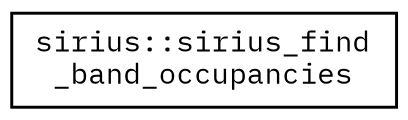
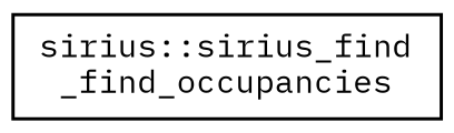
  digraph {
    rankdir=LR
    fontname="IBM Plex Mono"
-   n1 [color=black fillcolor=white fontname="IBM Plex Mono" fontsize=10 height=0.2 label="sirius::sirius_find\l_band_occupancies" shape=record style=filled width=0.4]
+   n1 [color=black fillcolor=white fontname="IBM Plex Mono" fontsize=10 height=0.2 label="sirius::sirius_find\l_find_occupancies" shape=record style=filled width=0.4]
  }
